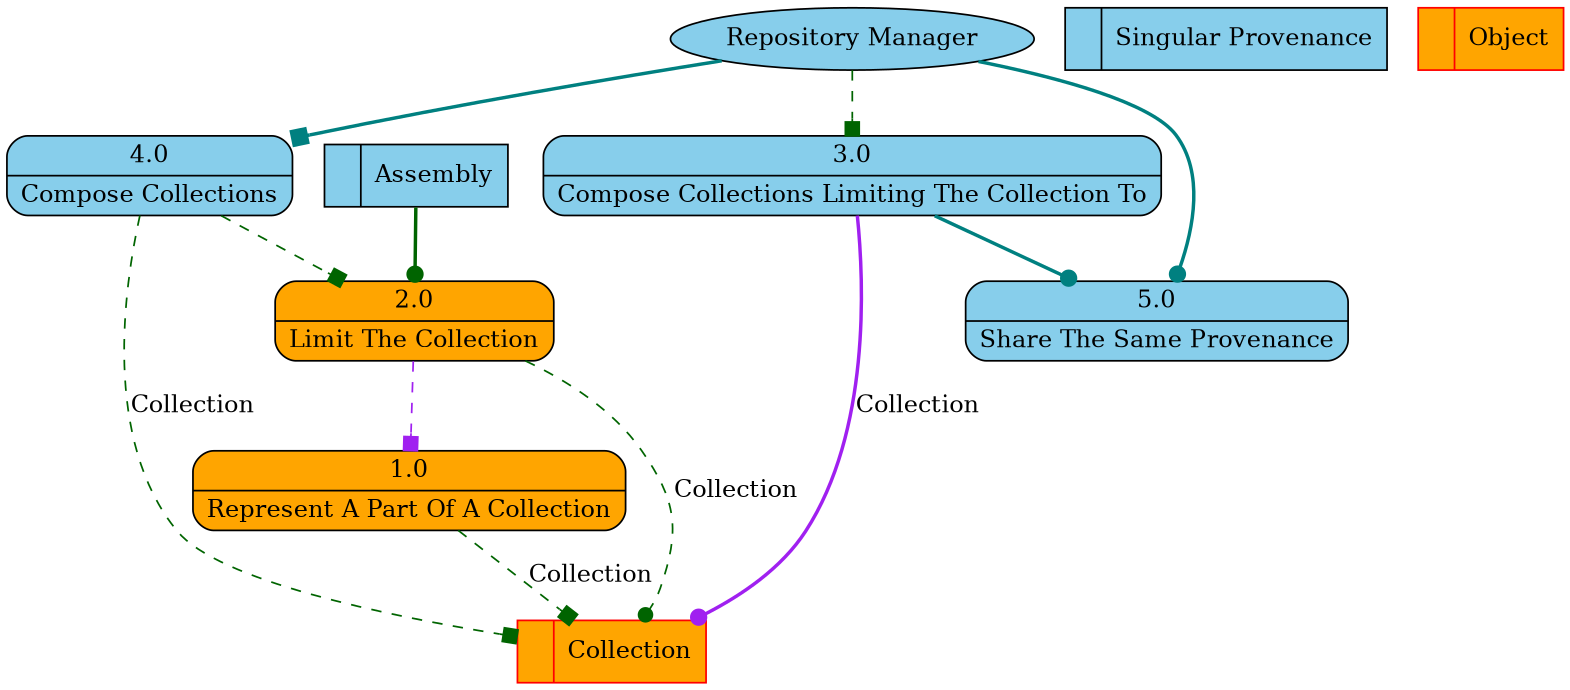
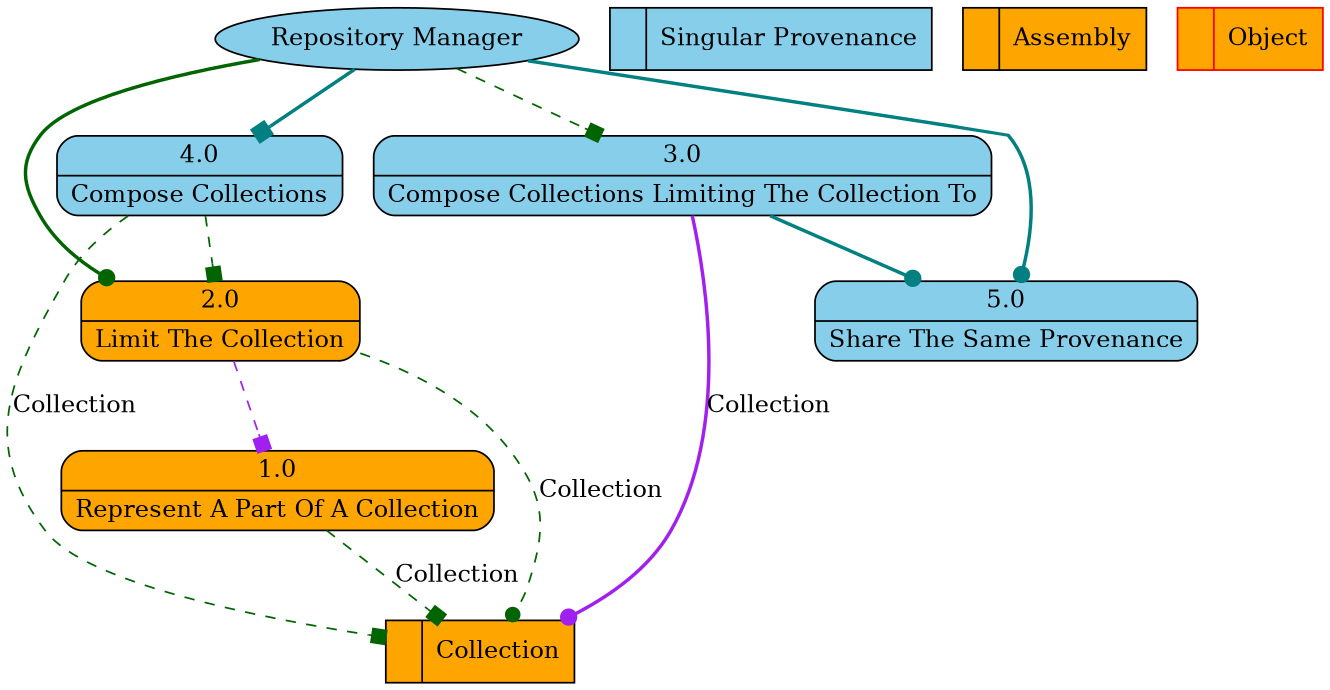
  digraph {
    node [fillcolor=orange shape=Mrecord style=filled]
    edge [arrowhead=box color=darkgreen style=dashed]
-   n1 [color=red label="<f0>  |<f1> Collection " shape=record]
+   n1 [color=black label="<f0>  |<f1> Collection " shape=record]
    n2 [fillcolor=skyblue label="<f0>  |<f1> Singular Provenance " shape=record]
-   n3 [fillcolor=skyblue label="<f0>  |<f1> Assembly " shape=record]
+   n3 [label="<f0>  |<f1> Assembly " shape=record]
    n4 [color=red label="<f0>  |<f1> Object " shape=record]
    n5 [fillcolor=skyblue label="Repository Manager" shape=ellipse]
    n6 [label="{<f0> 2.0|<f1> Limit The Collection }"]
    n7 [fillcolor=skyblue label="{<f0> 3.0|<f1> Compose Collections Limiting The Collection To }"]
    n8 [fillcolor=skyblue label="{<f0> 4.0|<f1> Compose Collections }"]
    n9 [fillcolor=skyblue label="{<f0> 5.0|<f1> Share The Same Provenance }"]
    n10 [label="{<f0> 1.0|<f1> Represent A Part Of A Collection }"]
-   n3 -> n6 [arrowhead=dot style=bold]
+   n5 -> n6 [arrowhead=dot style=bold]
    n5 -> n7
    n5 -> n8 [color=teal style=bold]
    n5 -> n9 [arrowhead=dot color=teal style=bold]
    n6 -> n1 [arrowhead=dot label=Collection]
    n6 -> n10 [color=purple]
    n7 -> n1 [arrowhead=dot color=purple label=Collection style=bold]
    n7 -> n9 [arrowhead=dot color=teal style=bold]
    n8 -> n1 [label=Collection]
    n8 -> n6
    n10 -> n1 [label=Collection]
  }
